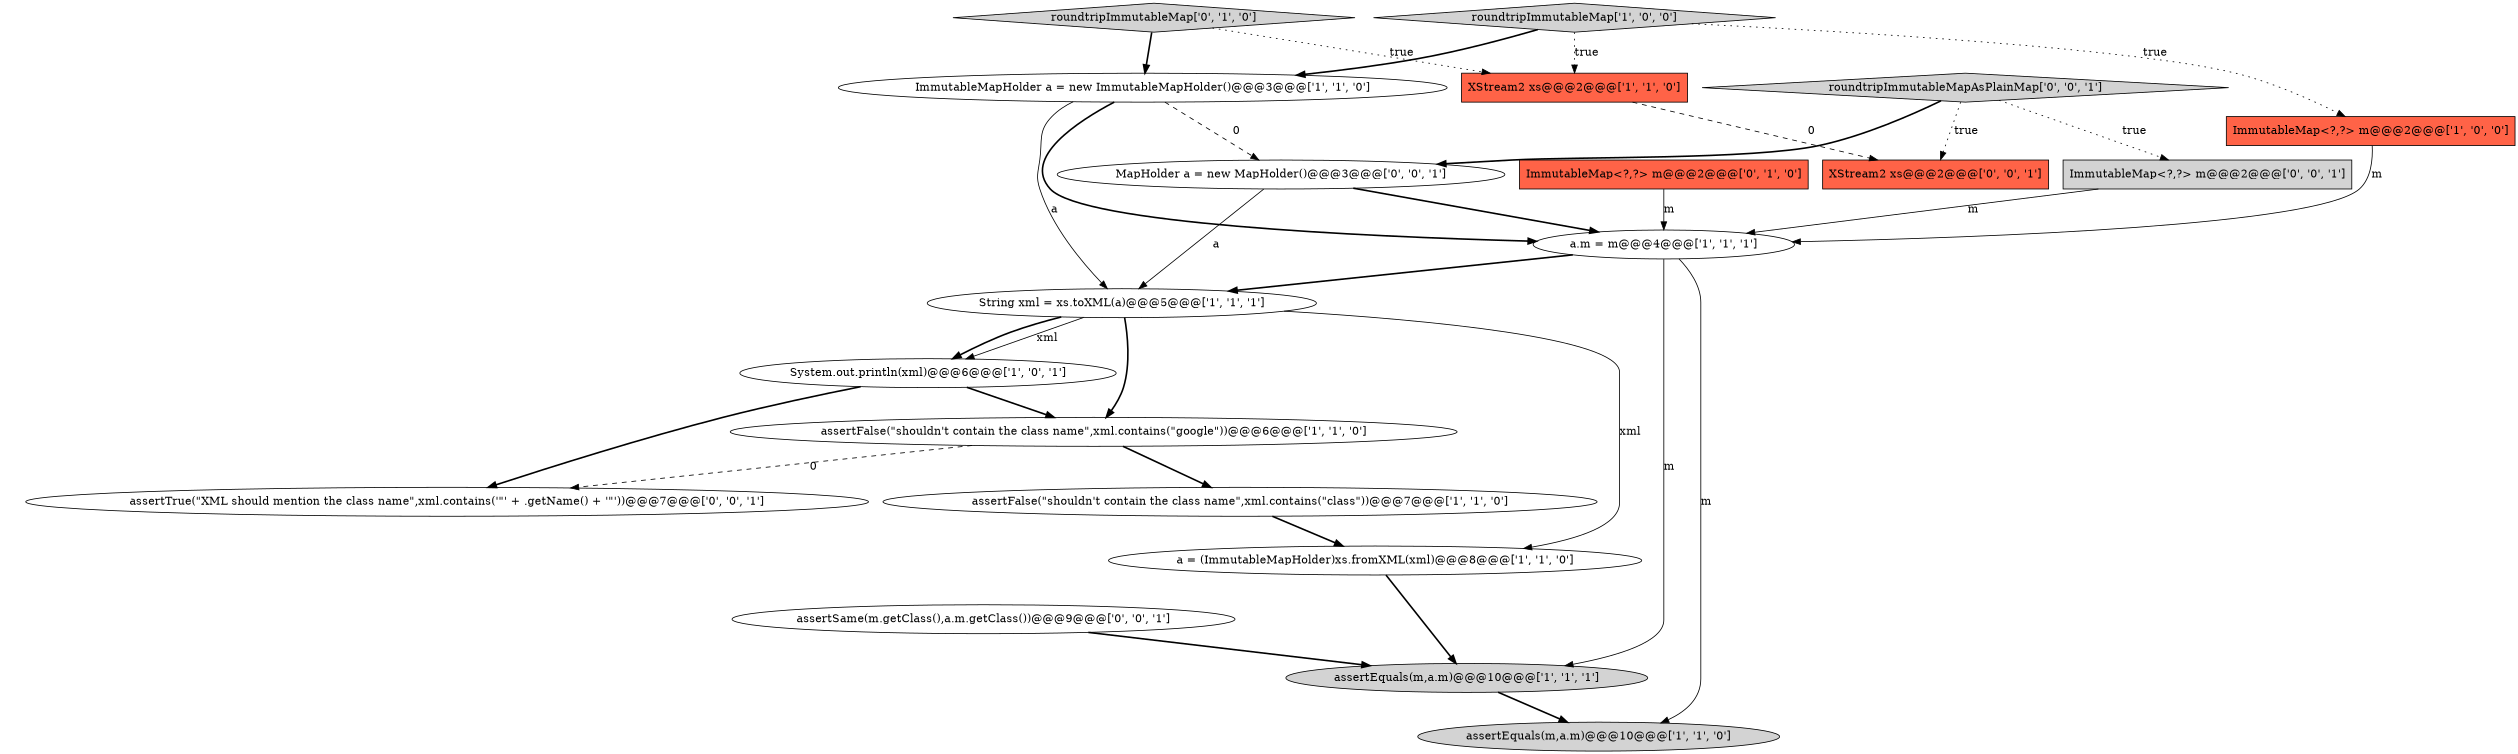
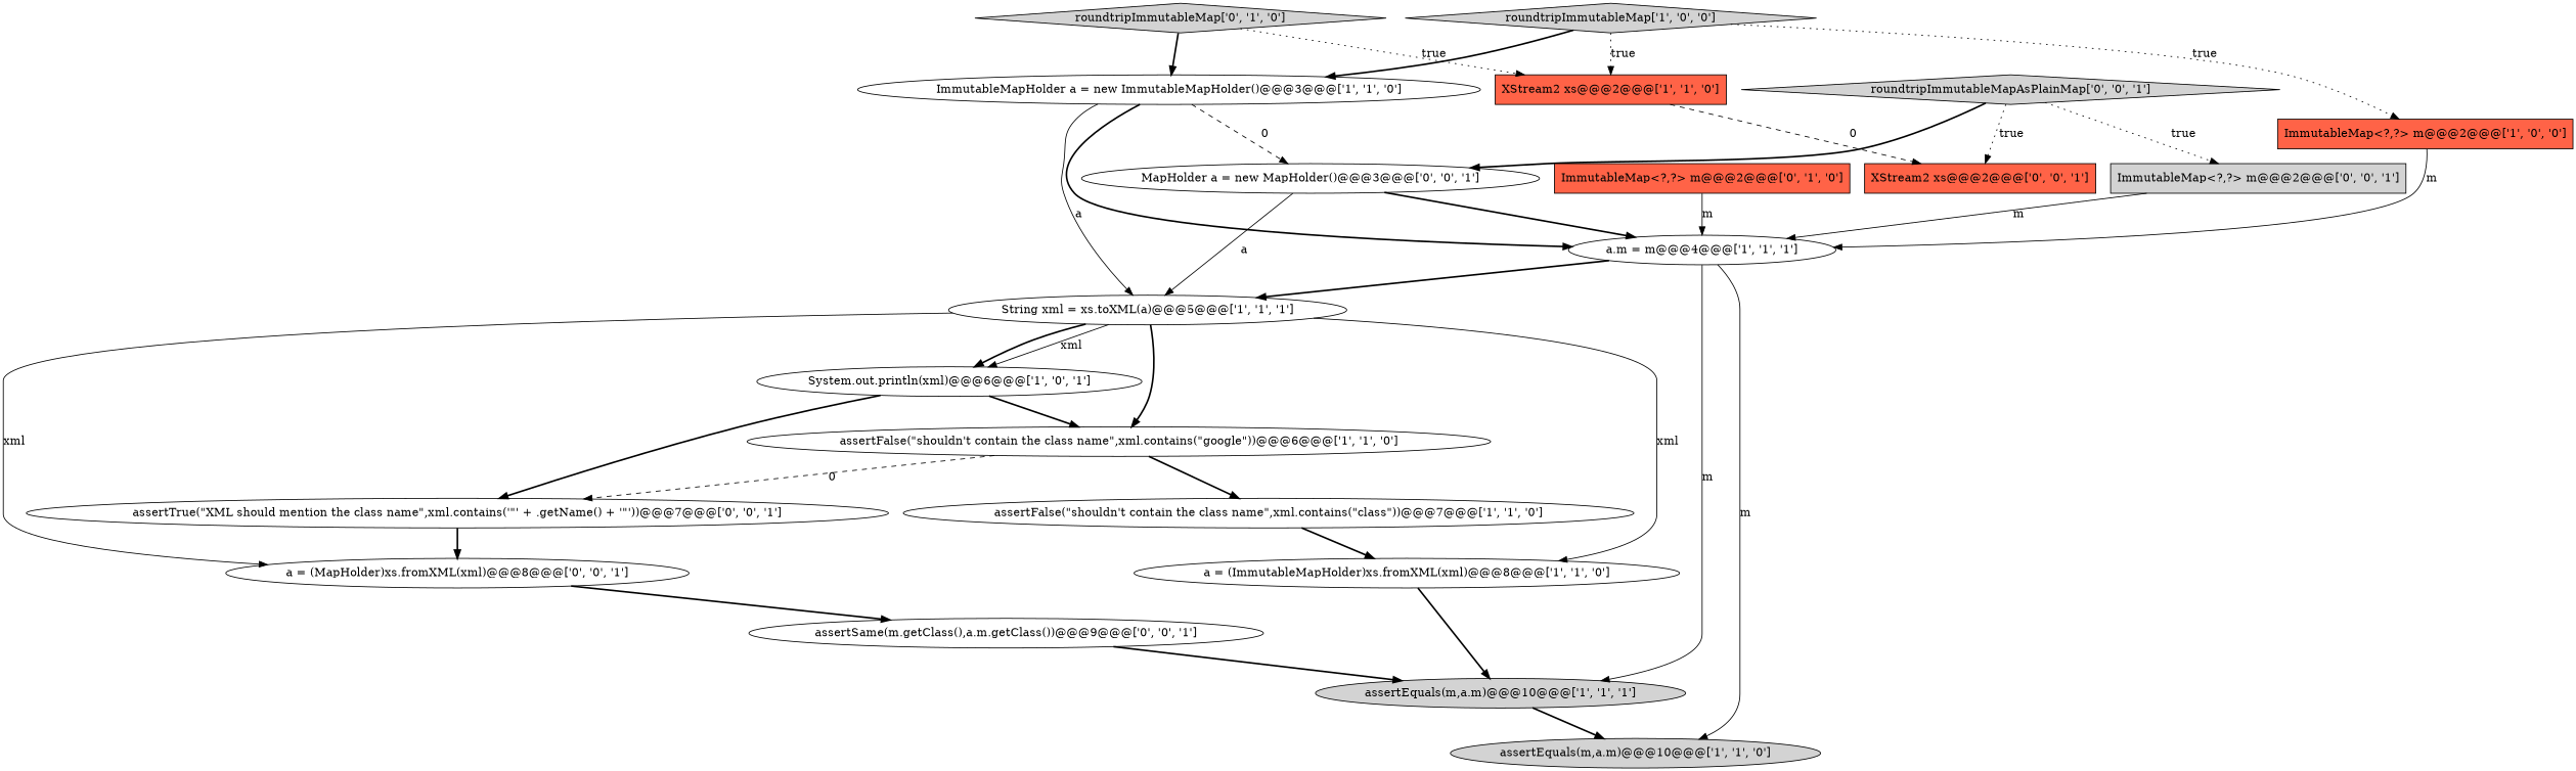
  digraph {
    node [fillcolor=white shape=ellipse style=filled]
    edge [style=bold]
    n1 [fillcolor=lightgray label="roundtripImmutableMap['1', '0', '0']" shape=diamond]
    n2 [fillcolor=tomato label="ImmutableMap<?,?> m@@@2@@@['1', '0', '0']" shape=box]
    n3 [fillcolor=tomato label="XStream2 xs@@@2@@@['1', '1', '0']" shape=box]
    n4 [label="ImmutableMapHolder a = new ImmutableMapHolder()@@@3@@@['1', '1', '0']"]
    n5 [label="a.m = m@@@4@@@['1', '1', '1']"]
    n6 [fillcolor=tomato label="XStream2 xs@@@2@@@['0', '0', '1']" shape=box]
    n7 [label="MapHolder a = new MapHolder()@@@3@@@['0', '0', '1']"]
    n8 [label="String xml = xs.toXML(a)@@@5@@@['1', '1', '1']"]
    n9 [fillcolor=lightgray label="assertEquals(m,a.m)@@@10@@@['1', '1', '0']"]
    n10 [fillcolor=lightgray label="assertEquals(m,a.m)@@@10@@@['1', '1', '1']"]
    n11 [label="a = (ImmutableMapHolder)xs.fromXML(xml)@@@8@@@['1', '1', '0']"]
+   n12 [label="a = (MapHolder)xs.fromXML(xml)@@@8@@@['0', '0', '1']"]
    n13 [label="assertFalse(\"shouldn't contain the class name\",xml.contains(\"google\"))@@@6@@@['1', '1', '0']"]
    n14 [label="System.out.println(xml)@@@6@@@['1', '0', '1']"]
    n15 [label="assertSame(m.getClass(),a.m.getClass())@@@9@@@['0', '0', '1']"]
    n16 [fillcolor=lightgray label="roundtripImmutableMapAsPlainMap['0', '0', '1']" shape=diamond]
    n17 [fillcolor=lightgray label="ImmutableMap<?,?> m@@@2@@@['0', '0', '1']" shape=box]
    n18 [fillcolor=tomato label="ImmutableMap<?,?> m@@@2@@@['0', '1', '0']" shape=box]
    n19 [label="assertFalse(\"shouldn't contain the class name\",xml.contains(\"class\"))@@@7@@@['1', '1', '0']"]
    n20 [label="assertTrue(\"XML should mention the class name\",xml.contains('\"' + .getName() + '\"'))@@@7@@@['0', '0', '1']"]
    n21 [fillcolor=lightgray label="roundtripImmutableMap['0', '1', '0']" shape=diamond]
    n1 -> n2 [label=true style=dotted]
    n1 -> n3 [label=true style=dotted]
    n1 -> n4
    n2 -> n5 [label=m style=solid]
    n3 -> n6 [label=0 style=dashed]
    n4 -> n5
    n4 -> n7 [label=0 style=dashed]
    n4 -> n8 [label=a style=solid]
    n5 -> n8
    n5 -> n9 [label=m style=solid]
    n5 -> n10 [label=m style=solid]
    n7 -> n5
    n7 -> n8 [label=a style=solid]
    n8 -> n11 [label=xml style=solid]
+   n8 -> n12 [label=xml style=solid]
    n8 -> n13
    n8 -> n14 [label=xml style=solid]
    n8 -> n14
    n10 -> n9
    n11 -> n10
+   n12 -> n15
    n13 -> n19
    n13 -> n20 [label=0 style=dashed]
    n14 -> n13
    n14 -> n20
    n15 -> n10
    n16 -> n6 [label=true style=dotted]
    n16 -> n7
    n16 -> n17 [label=true style=dotted]
    n17 -> n5 [label=m style=solid]
    n18 -> n5 [label=m style=solid]
    n19 -> n11
+   n20 -> n12
    n21 -> n3 [label=true style=dotted]
    n21 -> n4
  }
